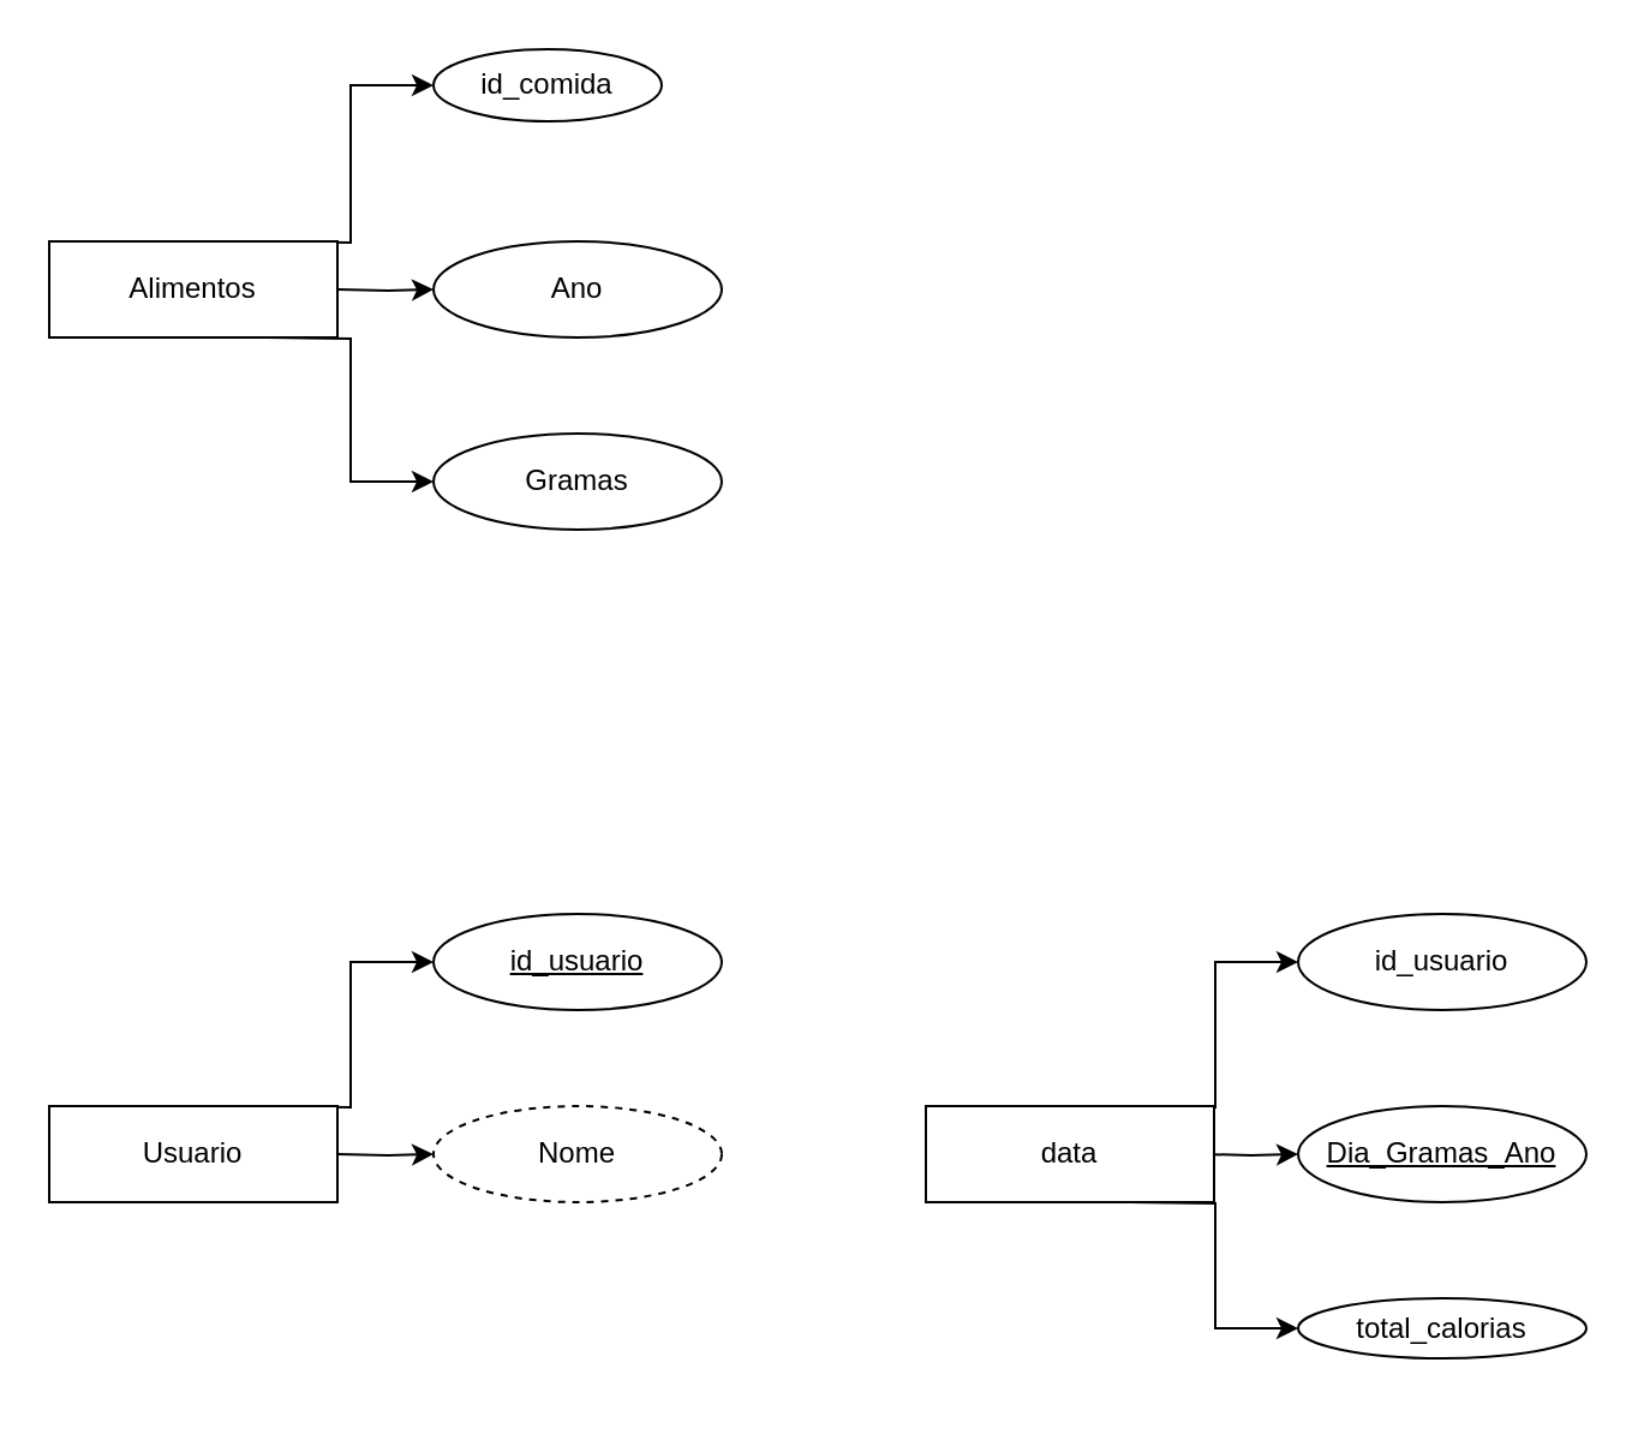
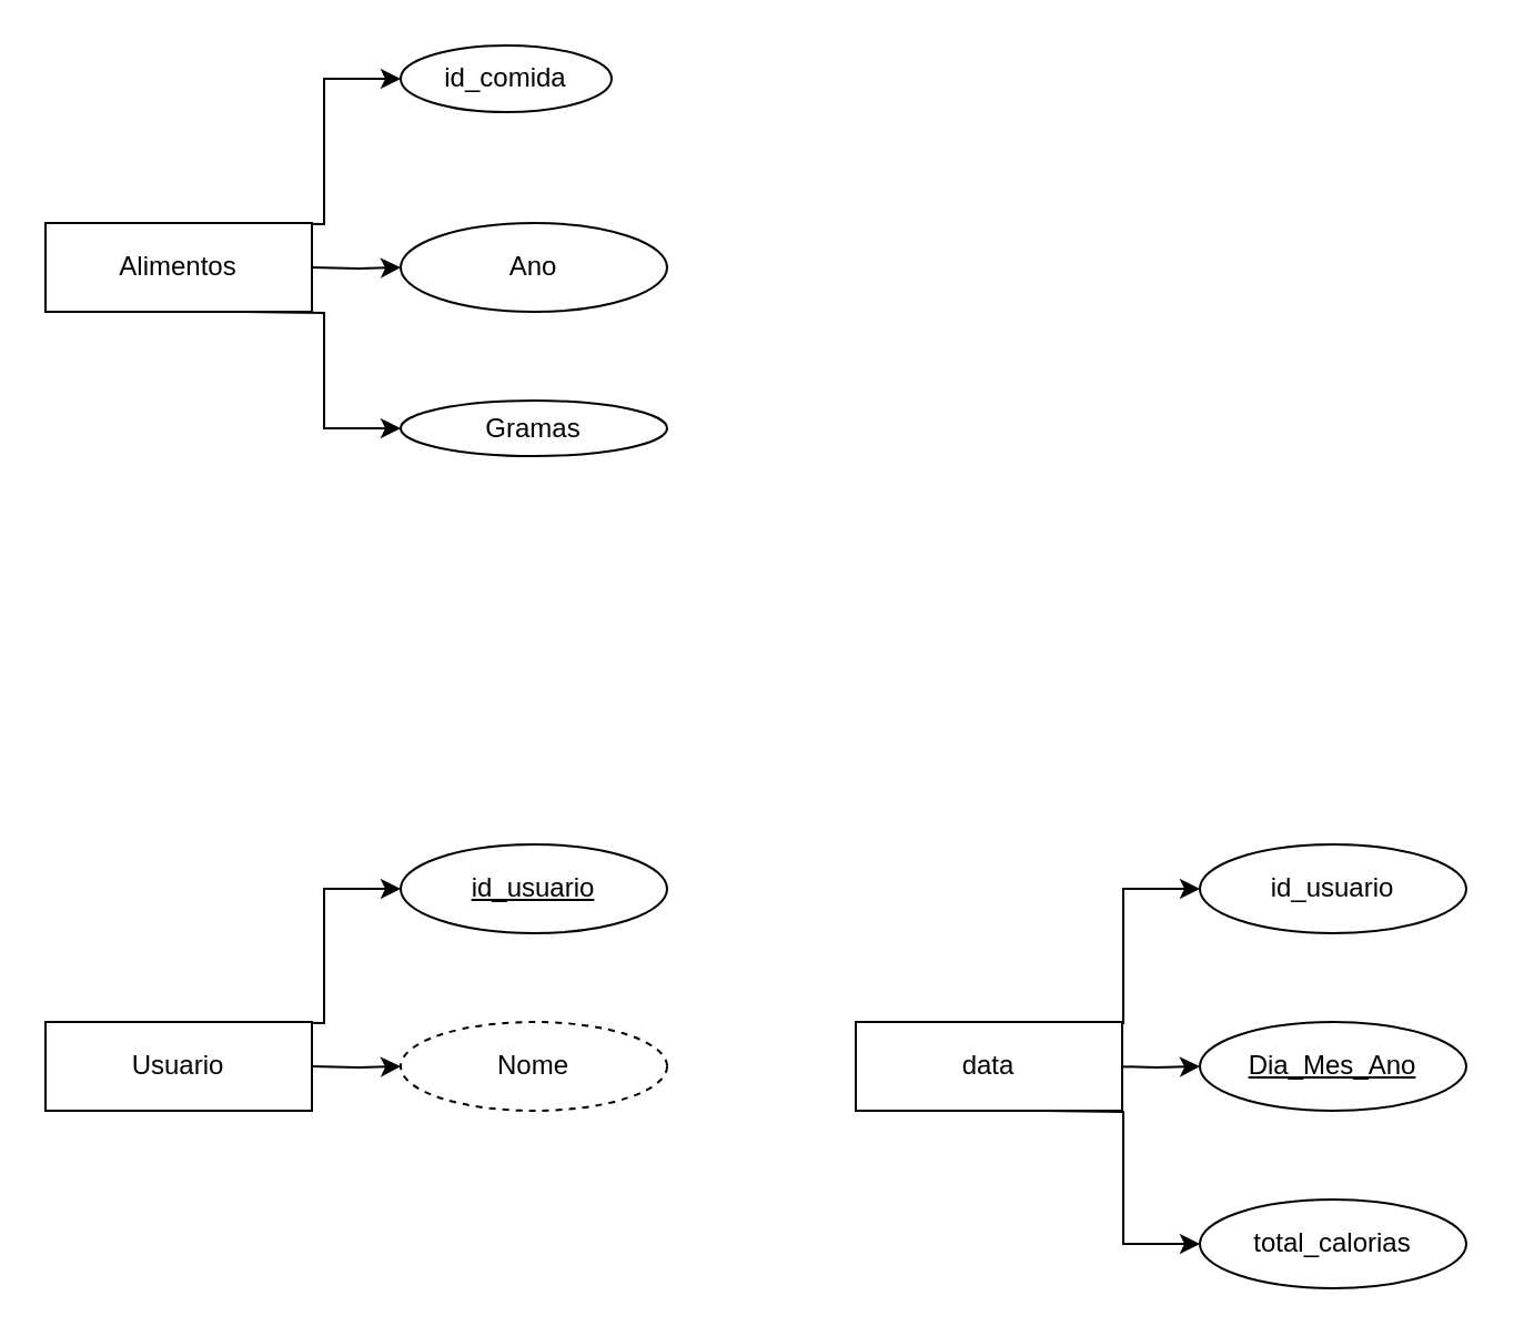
  <mxCell id="0" />
  <mxCell id="1" parent="0" />
  <mxCell id="2" style="edgeStyle=orthogonalEdgeStyle;rounded=0;orthogonalLoop=1;jettySize=auto;html=1;exitX=1;exitY=0.5;exitDx=0;exitDy=0;entryX=0;entryY=0.5;entryDx=0;entryDy=0;" edge="1" parent="1" target="10"><mxGeometry relative="1" as="geometry"><mxPoint x="140" y="480" as="sourcePoint" /></mxGeometry></mxCell>
  <mxCell id="3" style="edgeStyle=orthogonalEdgeStyle;rounded=0;orthogonalLoop=1;jettySize=auto;html=1;exitX=0.75;exitY=0;exitDx=0;exitDy=0;entryX=0;entryY=0.5;entryDx=0;entryDy=0;" edge="1" parent="1" target="14"><mxGeometry relative="1" as="geometry"><mxPoint x="110" y="460" as="sourcePoint" /></mxGeometry></mxCell>
  <mxCell id="4" style="edgeStyle=orthogonalEdgeStyle;rounded=0;orthogonalLoop=1;jettySize=auto;html=1;exitX=1;exitY=0.5;exitDx=0;exitDy=0;entryX=0;entryY=0.5;entryDx=0;entryDy=0;" edge="1" parent="1"><mxGeometry relative="1" as="geometry"><mxPoint x="500" y="480" as="sourcePoint" /><mxPoint x="540" y="480" as="targetPoint" /></mxGeometry></mxCell>
  <mxCell id="5" style="edgeStyle=orthogonalEdgeStyle;rounded=0;orthogonalLoop=1;jettySize=auto;html=1;exitX=0.75;exitY=1;exitDx=0;exitDy=0;entryX=0;entryY=0.5;entryDx=0;entryDy=0;" edge="1" parent="1" target="17"><mxGeometry relative="1" as="geometry"><mxPoint x="470" y="500" as="sourcePoint" /></mxGeometry></mxCell>
  <mxCell id="6" style="edgeStyle=orthogonalEdgeStyle;rounded=0;orthogonalLoop=1;jettySize=auto;html=1;exitX=0.75;exitY=0;exitDx=0;exitDy=0;entryX=0;entryY=0.5;entryDx=0;entryDy=0;" edge="1" parent="1" target="16"><mxGeometry relative="1" as="geometry"><mxPoint x="470" y="460" as="sourcePoint" /></mxGeometry></mxCell>
  <mxCell id="7" style="edgeStyle=orthogonalEdgeStyle;rounded=0;orthogonalLoop=1;jettySize=auto;html=1;exitX=1;exitY=0.5;exitDx=0;exitDy=0;entryX=0;entryY=0.5;entryDx=0;entryDy=0;" edge="1" parent="1" target="11"><mxGeometry relative="1" as="geometry"><mxPoint x="140" y="120" as="sourcePoint" /></mxGeometry></mxCell>
  <mxCell id="8" style="edgeStyle=orthogonalEdgeStyle;rounded=0;orthogonalLoop=1;jettySize=auto;html=1;exitX=0.75;exitY=0;exitDx=0;exitDy=0;entryX=0;entryY=0.5;entryDx=0;entryDy=0;" edge="1" parent="1" target="13"><mxGeometry relative="1" as="geometry"><mxPoint x="110" y="100" as="sourcePoint" /></mxGeometry></mxCell>
  <mxCell id="9" style="edgeStyle=orthogonalEdgeStyle;rounded=0;orthogonalLoop=1;jettySize=auto;html=1;exitX=0.75;exitY=1;exitDx=0;exitDy=0;entryX=0;entryY=0.5;entryDx=0;entryDy=0;" edge="1" parent="1" target="12"><mxGeometry relative="1" as="geometry"><mxPoint x="110" y="140" as="sourcePoint" /></mxGeometry></mxCell>
  <mxCell id="10" value="Nome" style="ellipse;whiteSpace=wrap;html=1;align=center;dashed=1;" vertex="1" parent="1"><mxGeometry x="180" y="460" width="120" height="40" as="geometry" /></mxCell>
  <mxCell id="11" value="Ano" style="ellipse;whiteSpace=wrap;html=1;align=center;" vertex="1" parent="1"><mxGeometry x="180" y="100" width="120" height="40" as="geometry" /></mxCell>
- <mxCell id="12" value="Gramas" style="ellipse;whiteSpace=wrap;html=1;align=center;" vertex="1" parent="1"><mxGeometry x="180" y="180" width="120" height="40" as="geometry" /></mxCell>
+ <mxCell id="12" value="Gramas" style="ellipse;whiteSpace=wrap;html=1;align=center;" vertex="1" parent="1"><mxGeometry x="180" y="180" width="120" height="25" as="geometry" /></mxCell>
  <mxCell id="13" value="id_comida" style="ellipse;whiteSpace=wrap;html=1;align=center;" vertex="1" parent="1"><mxGeometry x="180" y="20" width="95" height="30" as="geometry" /></mxCell>
  <mxCell id="14" value="id_usuario&lt;br&gt;" style="ellipse;whiteSpace=wrap;html=1;align=center;fontStyle=4;" vertex="1" parent="1"><mxGeometry x="180" y="380" width="120" height="40" as="geometry" /></mxCell>
- <mxCell id="15" value="Dia_Gramas_Ano" style="ellipse;whiteSpace=wrap;html=1;align=center;fontStyle=4;" vertex="1" parent="1"><mxGeometry x="540" y="460" width="120" height="40" as="geometry" /></mxCell>
+ <mxCell id="15" value="Dia_Mes_Ano" style="ellipse;whiteSpace=wrap;html=1;align=center;fontStyle=4;" vertex="1" parent="1"><mxGeometry x="540" y="460" width="120" height="40" as="geometry" /></mxCell>
  <mxCell id="16" value="id_usuario" style="ellipse;whiteSpace=wrap;html=1;align=center;" vertex="1" parent="1"><mxGeometry x="540" y="380" width="120" height="40" as="geometry" /></mxCell>
- <mxCell id="17" value="total_calorias" style="ellipse;whiteSpace=wrap;html=1;align=center;" vertex="1" parent="1"><mxGeometry x="540" y="540" width="120" height="25" as="geometry" /></mxCell>
+ <mxCell id="17" value="total_calorias" style="ellipse;whiteSpace=wrap;html=1;align=center;" vertex="1" parent="1"><mxGeometry x="540" y="540" width="120" height="40" as="geometry" /></mxCell>
  <mxCell id="18" value="Usuario" style="whiteSpace=wrap;html=1;align=center;" vertex="1" parent="1"><mxGeometry y="460" width="120" height="40" as="geometry" x="20" /></mxCell>
  <mxCell id="19" value="data" style="whiteSpace=wrap;html=1;align=center;" vertex="1" parent="1"><mxGeometry x="385" y="460" width="120" height="40" as="geometry" /></mxCell>
  <mxCell id="20" value="Alimentos&lt;br&gt;" style="whiteSpace=wrap;html=1;align=center;" vertex="1" parent="1"><mxGeometry y="100" width="120" height="40" as="geometry" x="20" /></mxCell>
